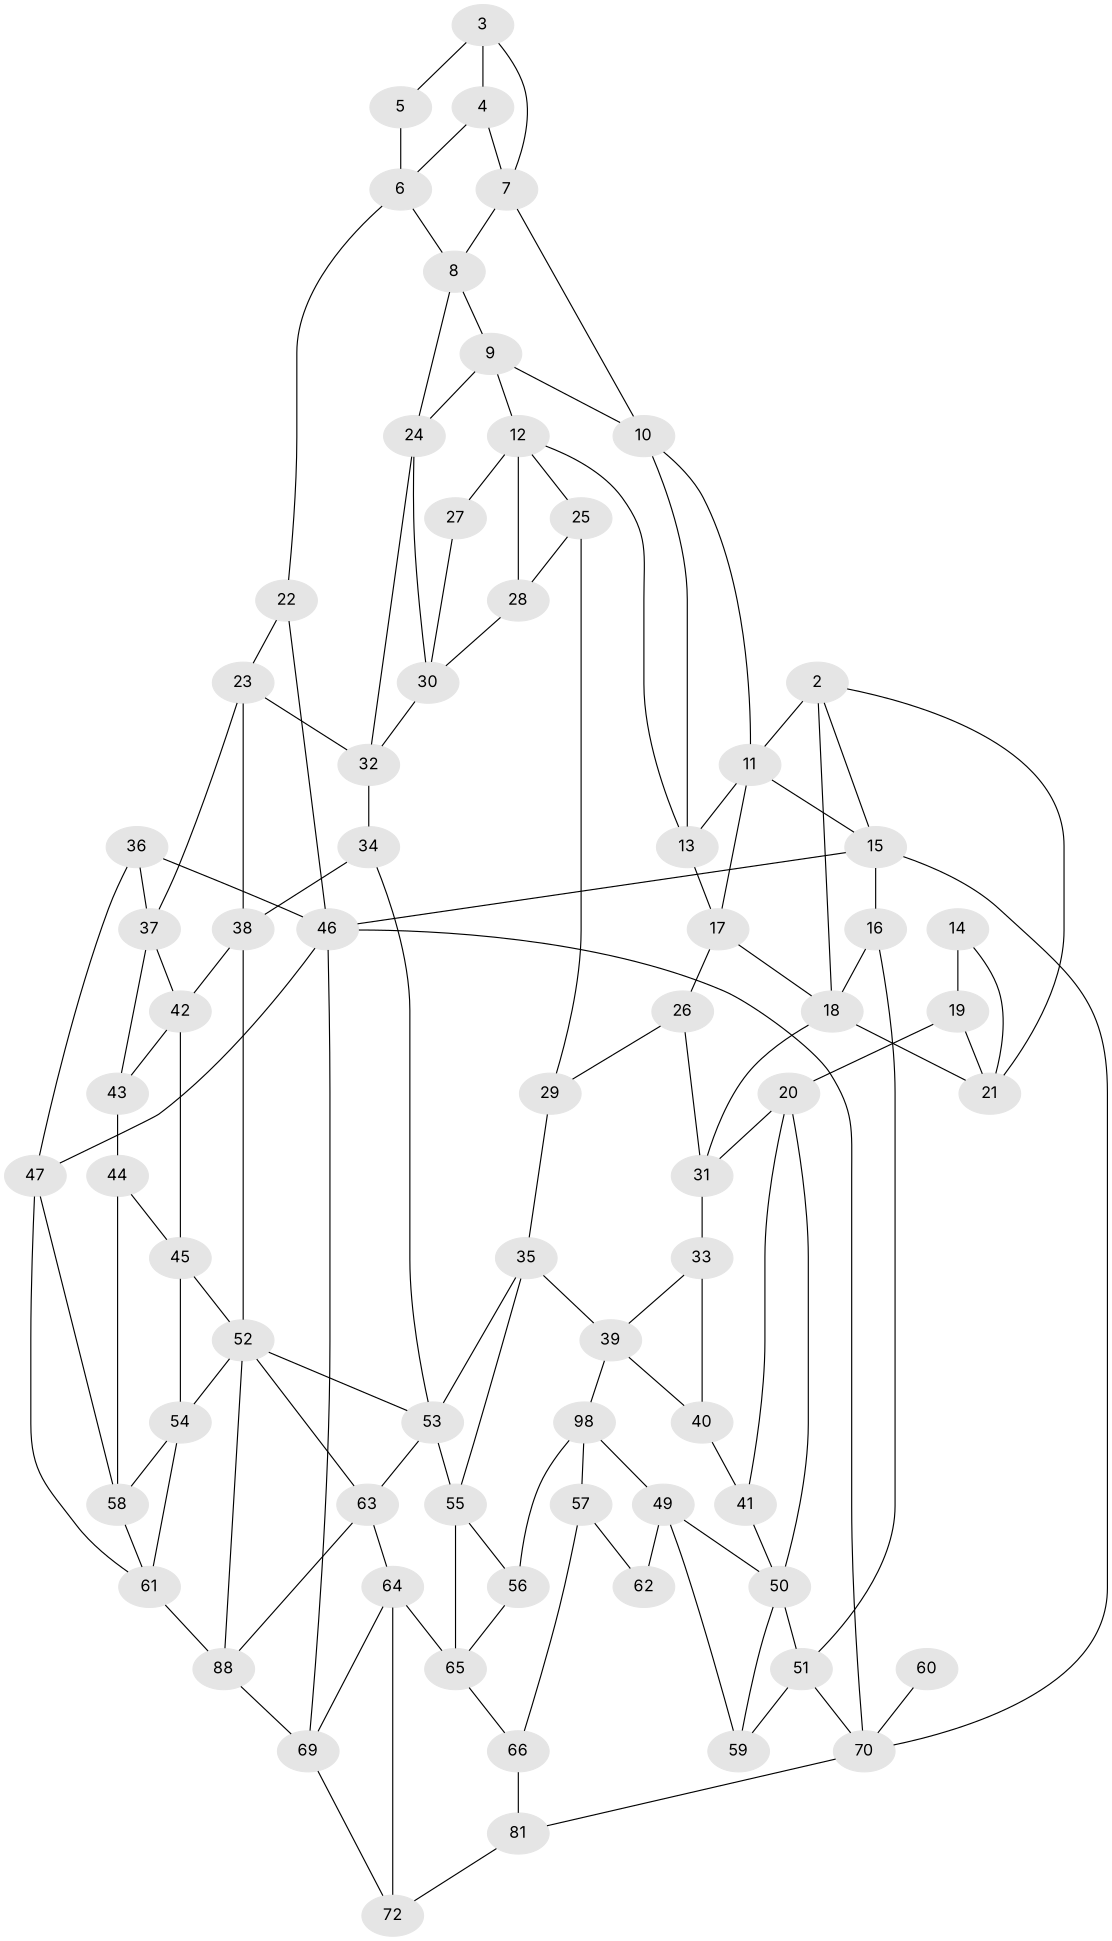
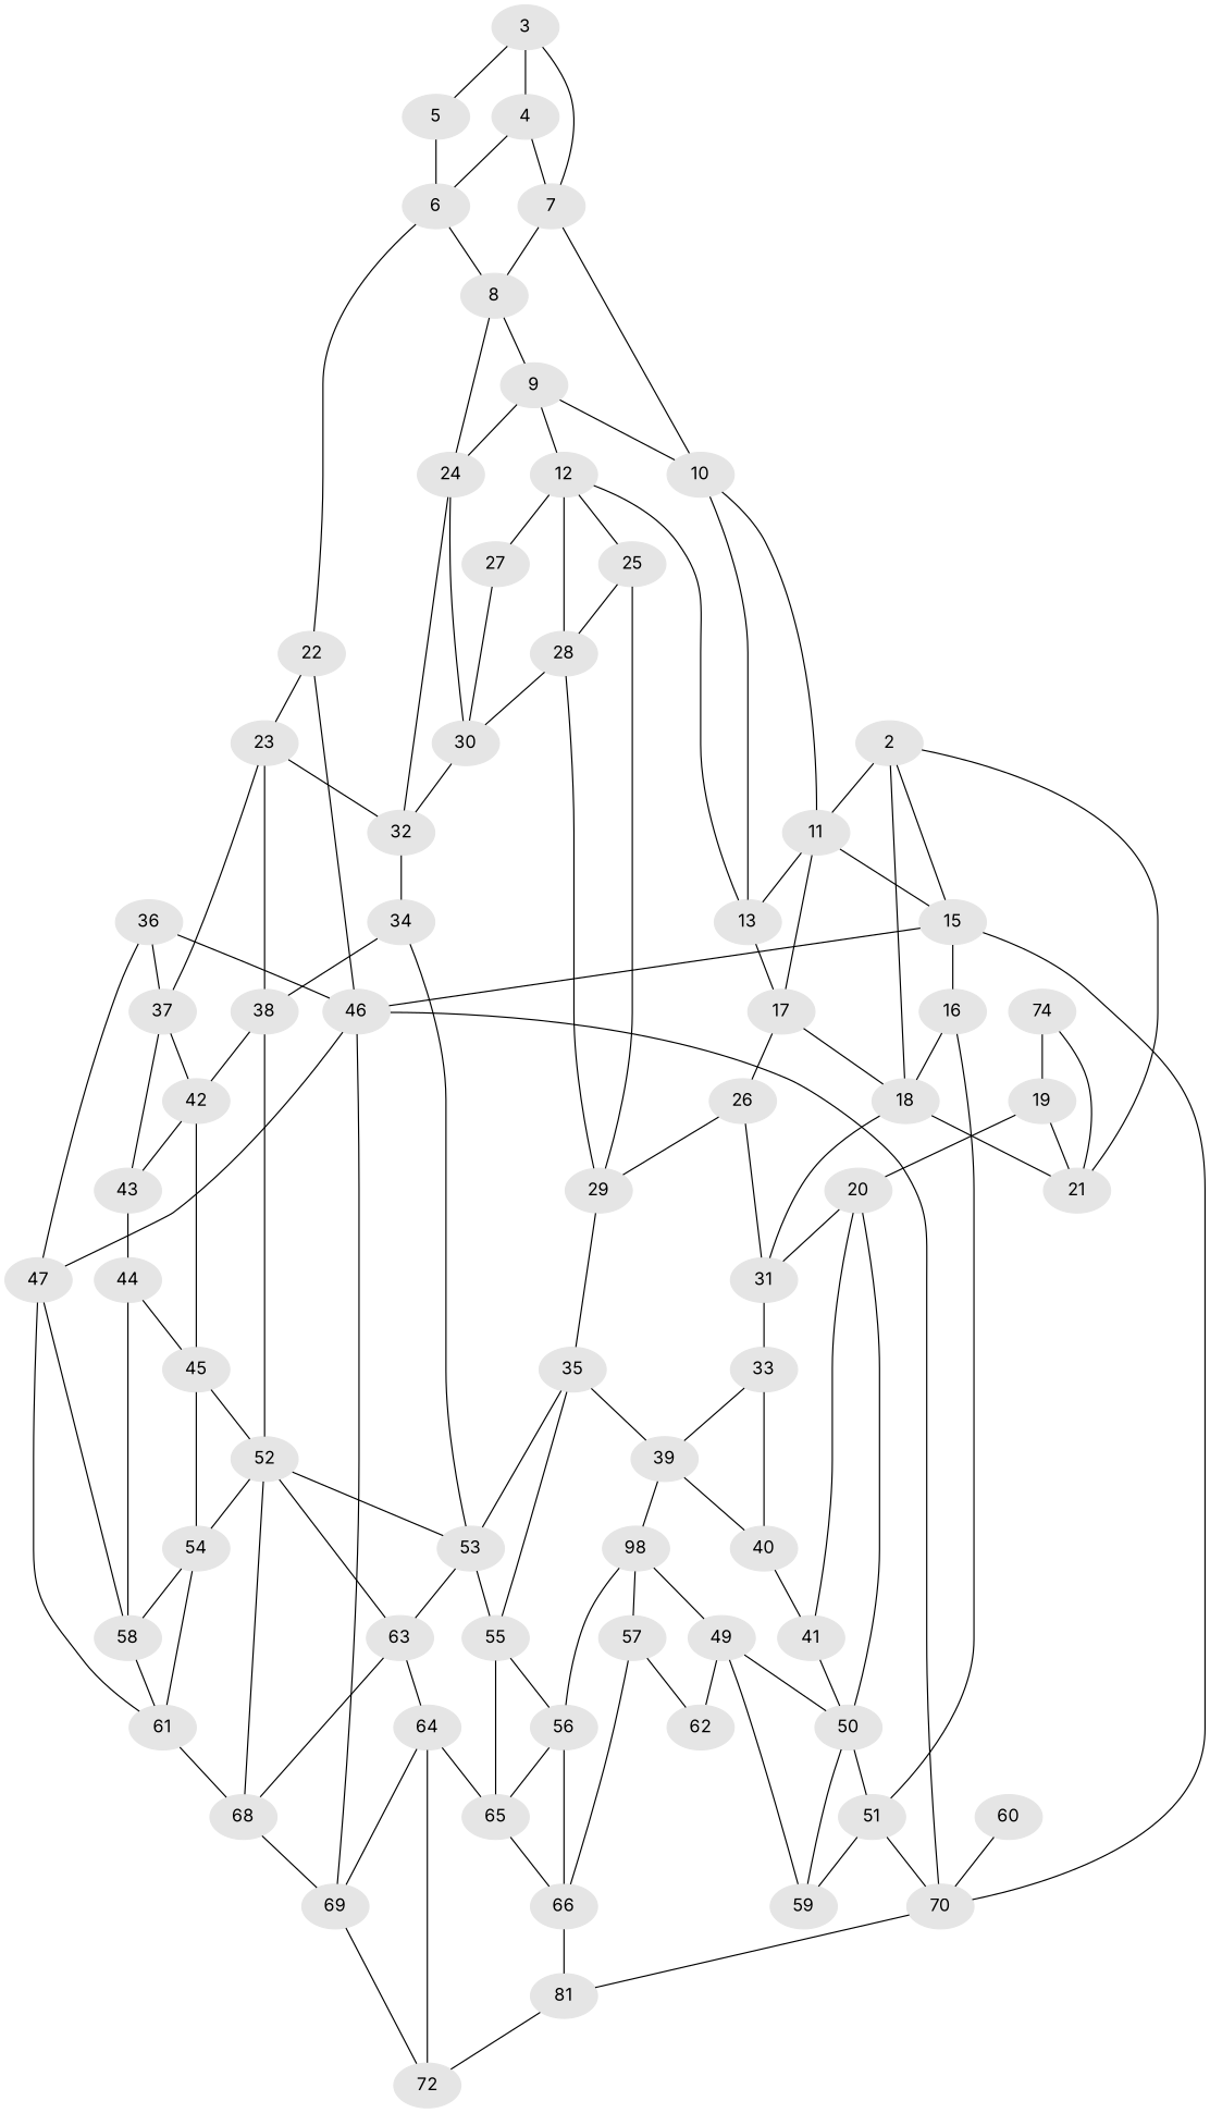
  graph {
    fontname=Inter
    node [color=gray90 fontname=Inter style=filled]
    edge [fontname=Inter weight=1.0]
    3
    5
    4
    7
    6
    22
    46
    23
    2
    11
    15
    18
    21
    13
    17
    16
    70
    31
    8
    10
    9
    24
    12
    32
    30
    25
    27
    28
    26
    29
-   14
+   14 [label=74]
    19
    20
    51
    47
    69
    n37 [label=81]
    59
    33
    41
    50
    37
    38
    34
    42
    43
    52
    35
    39
    53
    55
    40
    n53 [label=98]
    63
    56
    65
    36
    58
    61
    45
    44
    54
-   68 [label=88]
+   68
    49
    57
    72
    62
    66
    64
    60
    3 -- 5
    3 -- 4
    3 -- 7
    5 -- 6
    4 -- 7
    4 -- 6
    7 -- 8
    7 -- 10
    6 -- 22
    6 -- 8
    22 -- 46
    22 -- 23
    46 -- 70
    46 -- 47
    46 -- 69
    23 -- 32
    23 -- 37
    23 -- 38
    2 -- 11
    2 -- 15
    2 -- 18
    2 -- 21
    11 -- 15
    11 -- 13
    11 -- 17
    15 -- 46
    15 -- 16
    15 -- 70
    18 -- 21
    18 -- 31
    13 -- 17
    17 -- 18
    17 -- 26
    16 -- 18
    16 -- 51
    70 -- n37
    31 -- 33
    8 -- 9
    8 -- 24
    10 -- 11
    10 -- 13
    9 -- 10
    9 -- 24
    9 -- 12
    24 -- 32
    24 -- 30
    12 -- 13
    12 -- 25
    12 -- 27
    12 -- 28
    32 -- 34
    30 -- 32
    25 -- 28
    25 -- 29
    27 -- 30
    28 -- 30
+   28 -- 29
    26 -- 31
    26 -- 29
    29 -- 35
    14 -- 21
    14 -- 19
    19 -- 21
    19 -- 20
    20 -- 31
    20 -- 41
    20 -- 50
    51 -- 70
    51 -- 59
    47 -- 58
    47 -- 61
    69 -- 72
    n37 -- 72
    33 -- 39
    33 -- 40
    41 -- 50
    50 -- 51 [weight=2.0]
    50 -- 59
    37 -- 42
    37 -- 43
    38 -- 42
    38 -- 52
    34 -- 38
    34 -- 53
    42 -- 43
    42 -- 45
    43 -- 44 [weight=2.0]
    52 -- 53
    52 -- 63
    52 -- 54
    52 -- 68
    35 -- 39
    35 -- 53
    35 -- 55
    39 -- 40
    39 -- n53
    53 -- 55 [weight=2.0]
    53 -- 63
    55 -- 56
    55 -- 65
    40 -- 41 [weight=2.0]
    n53 -- 56
    n53 -- 49
    n53 -- 57
    63 -- 68
    63 -- 64
    56 -- 65
+   56 -- 66
    65 -- 66
    36 -- 46
    36 -- 47
    36 -- 37
    58 -- 61
    61 -- 68
    45 -- 52
    45 -- 54
    44 -- 58
    44 -- 45
    54 -- 58
    54 -- 61
    68 -- 69
    49 -- 59
    49 -- 50
    49 -- 62
    57 -- 62
    57 -- 66
    66 -- n37
    64 -- 69
    64 -- 65
    64 -- 72
    60 -- 70
  }
